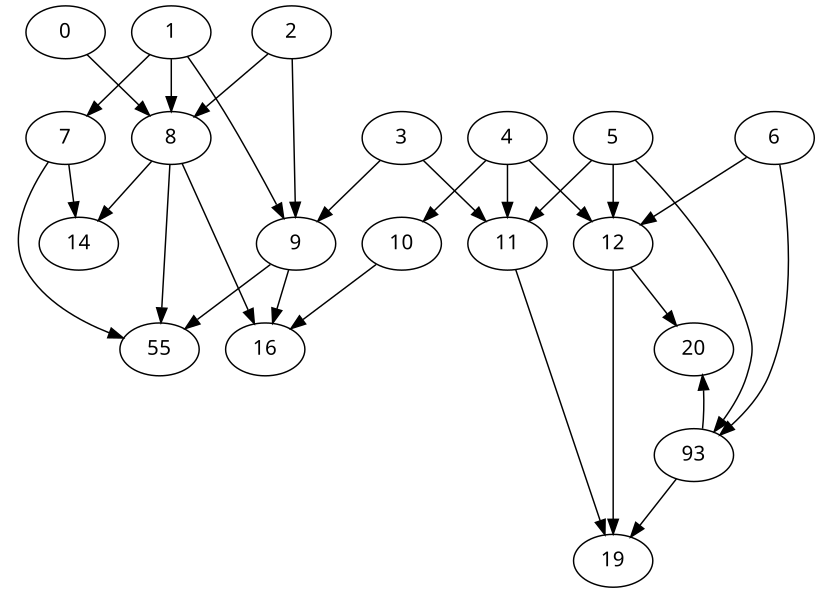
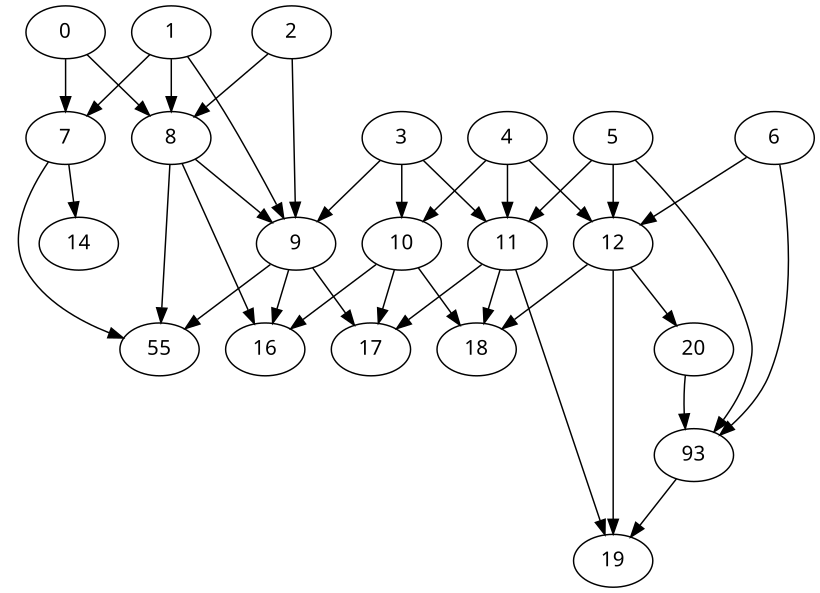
  digraph {
    "Duplicate states"=0
    GraphType=Stencil
    "Max states in OPEN"=0
    Modes="120000ms; topo-ordered tasks, ; Pruning: task equivalence, fixed order ready list, ; F-value: ; Optimisation: best schedule length (SL) optimisation on equal, "
    NumberOfTasks=21
    "Pruned using list schedule length"=5079579
    "States removed from OPEN"=0
    TargetSystem="Homogeneous-4"
    "Time to schedule (ms)"=4039
    "Total idle time"=9
    "Total schedule length"=657
    "Total sequential time"=2590
    "Total states created"=10550120
    fontname="Noto Sans"
    node ["Finish time"=185 Processor=0 "Start time"=0 Weight=103 fontname="Noto Sans"]
    edge [Weight=8 fontname="Noto Sans"]
    2 [Weight=185]
    9 ["Finish time"=329 "Start time"=185 Weight=144]
    8 ["Finish time"=534 "Start time"=411 Weight=123]
+   17 ["Finish time"=585 Processor=3 "Start time"=421 Weight=164]
    n5 ["Finish time"=657 "Start time"=575 Weight=82 label=55]
    16 ["Finish time"=647 Processor=3 "Start time"=585 Weight=62]
    10 ["Finish time"=421 Processor=3 "Start time"=318]
+   18 ["Finish time"=575 "Start time"=534 Weight=41]
    14 ["Finish time"=638 Processor=1 "Start time"=556 Weight=82]
    4 ["Finish time"=309 Processor=1 "Start time"=103 Weight=206]
    12 ["Finish time"=412 Processor=1 "Start time"=309]
    11 ["Finish time"=411 "Start time"=329 Weight=82]
    19 ["Finish time"=657 Processor=2 "Start time"=493 Weight=164]
    20 ["Finish time"=556 Processor=1 "Start time"=412 Weight=144]
    5 [Processor=2 "Start time"=82]
    n16 ["Finish time"=370 Processor=2 "Start time"=185 Weight=185 label=93]
    6 ["Finish time"=103 Processor=3]
    0 ["Finish time"=309 Processor=3 "Start time"=103 Weight=206]
    7 ["Finish time"=493 Processor=2 "Start time"=370 Weight=123]
    1 ["Finish time"=103 Processor=1]
    3 ["Finish time"=82 Processor=2 Weight=82]
    2 -> 9 [Weight=10]
    2 -> 8 [Weight=10]
+   9 -> 17 [Weight=6]
    9 -> n5
    9 -> 16 [Weight=5]
    8 -> n5 [Weight=9]
    8 -> 16 [Weight=6]
-   8 -> 14 [Weight=5]
+   8 -> 9 [Weight=5]
+   10 -> 17 [Weight=10]
    10 -> 16 [Weight=4]
+   10 -> 18
    4 -> 10 [Weight=9]
    4 -> 12 [Weight=4]
    4 -> 11 [Weight=9]
+   12 -> 18 [Weight=10]
    12 -> 19
    12 -> 20 [Weight=3]
+   11 -> 17
+   11 -> 18 [Weight=5]
    11 -> 19 [Weight=2]
    5 -> 12 [Weight=9]
    5 -> 11 [Weight=9]
    5 -> n16 [Weight=10]
    n16 -> 19
-   n16 -> 20 [Weight=7]
+   20 -> n16 [Weight=7]
    6 -> 12 [Weight=6]
    6 -> n16 [Weight=10]
    0 -> 8 [Weight=4]
+   0 -> 7 [Weight=6]
    7 -> n5 [Weight=9]
    7 -> 14
    1 -> 9 [Weight=2]
    1 -> 8 [Weight=5]
    1 -> 7 [Weight=5]
    3 -> 9 [Weight=4]
+   3 -> 10
    3 -> 11
  }
